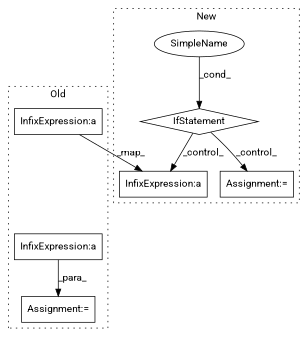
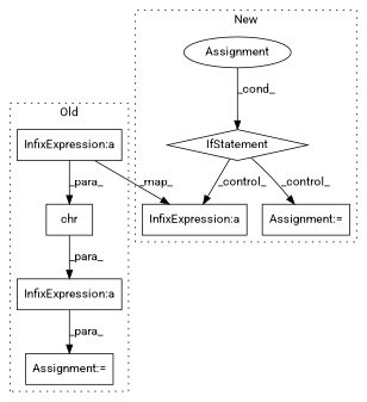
  digraph {
    fontname=Roboto
    node [a=27 fontname=Roboto l=3 shape=box]
    edge [fontname=Roboto]
+   n1 [a=32 l="4,1" label=chr s="321,329"]
    n2 [label="InfixExpression:a" s=318]
    n3 [label="InfixExpression:a" s=225]
    n4 [a=7 l=1 label="Assignment:=" s=307]
    n5 [a=25 l="4,2" label=IfStatement s="213,229" shape=diamond]
-   n6 [a=42 label=SimpleName shape=ellipse l=""]
+   n6 [a=42 label=Assignment shape=ellipse l=""]
    n7 [a=7 l=2 label="Assignment:=" s=247]
    n8 [label="InfixExpression:a" s=327]
    subgraph cluster_1 {
      label=Old
      style=dotted
+     n1
      n2
      n3
      n4
    }
    subgraph cluster_2 {
      label=New
      style=dotted
      n5
      n6
      n7
      n8
    }
+   n1 -> n2 [label=_para_]
    n2 -> n4 [label=_para_]
+   n3 -> n1 [label=_para_]
    n3 -> n8 [label=_map_]
    n5 -> n7 [label=_control_]
    n5 -> n8 [label=_control_]
    n6 -> n5 [label=_cond_]
  }
